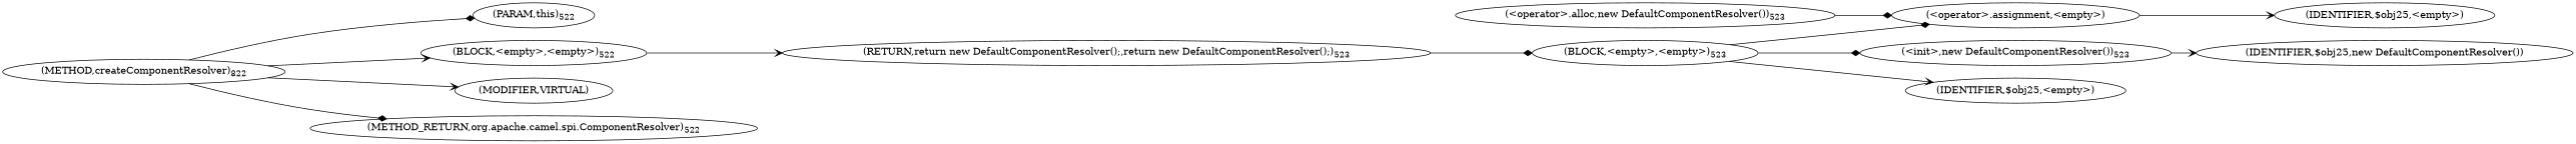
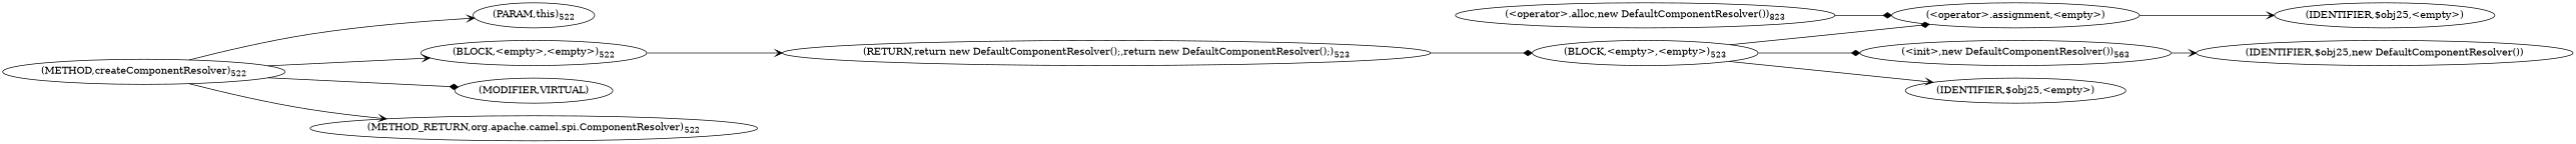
  digraph {
    rankdir=LR
    edge [arrowhead=vee]
-   n1 [label=<(METHOD,createComponentResolver)<SUB>822</SUB>>]
+   n1 [label=<(METHOD,createComponentResolver)<SUB>522</SUB>>]
    n2 [label=<(PARAM,this)<SUB>522</SUB>>]
    n3 [label=<(BLOCK,&lt;empty&gt;,&lt;empty&gt;)<SUB>522</SUB>>]
    n4 [label=<(MODIFIER,VIRTUAL)>]
    n5 [label=<(METHOD_RETURN,org.apache.camel.spi.ComponentResolver)<SUB>522</SUB>>]
    n6 [label=<(RETURN,return new DefaultComponentResolver();,return new DefaultComponentResolver();)<SUB>523</SUB>>]
    n7 [label=<(BLOCK,&lt;empty&gt;,&lt;empty&gt;)<SUB>523</SUB>>]
    n8 [label=<(&lt;operator&gt;.assignment,&lt;empty&gt;)>]
-   n9 [label=<(&lt;init&gt;,new DefaultComponentResolver())<SUB>523</SUB>>]
+   n9 [label=<(&lt;init&gt;,new DefaultComponentResolver())<SUB>563</SUB>>]
    n10 [label=<(IDENTIFIER,$obj25,&lt;empty&gt;)>]
    n11 [label=<(IDENTIFIER,$obj25,&lt;empty&gt;)>]
    n12 [label=<(IDENTIFIER,$obj25,new DefaultComponentResolver())>]
-   n13 [label=<(&lt;operator&gt;.alloc,new DefaultComponentResolver())<SUB>523</SUB>>]
-   n1 -> n2 [arrowhead=diamond]
+   n13 [label=<(&lt;operator&gt;.alloc,new DefaultComponentResolver())<SUB>823</SUB>>]
+   n1 -> n2
    n1 -> n3
-   n1 -> n4
-   n1 -> n5 [arrowhead=diamond]
+   n1 -> n4 [arrowhead=diamond]
+   n1 -> n5
    n3 -> n6
    n6 -> n7 [arrowhead=diamond]
    n7 -> n8 [arrowhead=diamond]
    n7 -> n9 [arrowhead=diamond]
    n7 -> n10
    n8 -> n11
    n9 -> n12
    n13 -> n8 [arrowhead=diamond]
  }
